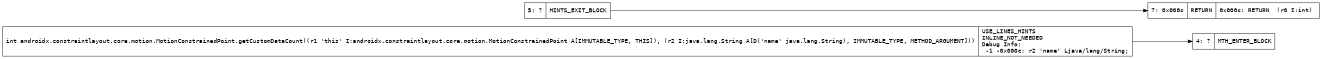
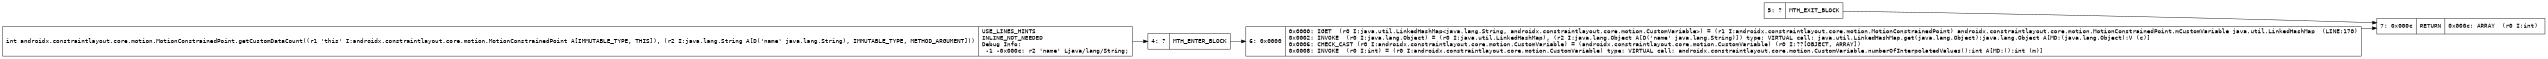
  digraph {
    fontname="DejaVu Sans Mono"
    rankdir=LR
    node [fontname="DejaVu Sans Mono" shape=record]
    edge [fontname="DejaVu Sans Mono"]
    n1 [label="{4\:\ ?|MTH_ENTER_BLOCK\l}"]
-   n3 [label="{7\:\ 0x000c|RETURN\l|0x000c: RETURN  (r0 I:int) \l}"]
-   n4 [label="{5\:\ ?|HINTS_EXIT_BLOCK\l}"]
+   n2 [label="{6\:\ 0x0000|0x0000: IGET  (r0 I:java.util.LinkedHashMap\<java.lang.String, androidx.constraintlayout.core.motion.CustomVariable\>) = (r1 I:androidx.constraintlayout.core.motion.MotionConstrainedPoint) androidx.constraintlayout.core.motion.MotionConstrainedPoint.mCustomVariable java.util.LinkedHashMap  (LINE:170)\l0x0002: INVOKE  (r0 I:java.lang.Object) = (r0 I:java.util.LinkedHashMap), (r2 I:java.lang.Object A[D('name' java.lang.String)]) type: VIRTUAL call: java.util.LinkedHashMap.get(java.lang.Object):java.lang.Object A[MD:(java.lang.Object):V (c)]\l0x0006: CHECK_CAST (r0 I:androidx.constraintlayout.core.motion.CustomVariable) = (androidx.constraintlayout.core.motion.CustomVariable) (r0 I:??[OBJECT, ARRAY]) \l0x0008: INVOKE  (r0 I:int) = (r0 I:androidx.constraintlayout.core.motion.CustomVariable) type: VIRTUAL call: androidx.constraintlayout.core.motion.CustomVariable.numberOfInterpolatedValues():int A[MD:():int (m)]\l}"]
+   n3 [label="{7\:\ 0x000c|RETURN\l|0x000c: ARRAY  (r0 I:int) \l}"]
+   n4 [label="{5\:\ ?|MTH_EXIT_BLOCK\l}"]
    n5 [label="{int androidx.constraintlayout.core.motion.MotionConstrainedPoint.getCustomDataCount((r1 'this' I:androidx.constraintlayout.core.motion.MotionConstrainedPoint A[IMMUTABLE_TYPE, THIS]), (r2 I:java.lang.String A[D('name' java.lang.String), IMMUTABLE_TYPE, METHOD_ARGUMENT]))  | USE_LINES_HINTS\lINLINE_NOT_NEEDED\lDebug Info:\l  \-1 \-0x000c: r2 'name' Ljava\/lang\/String;\l}"]
+   n1 -> n2
+   n2 -> n3
    n4 -> n3
    n5 -> n1
  }
